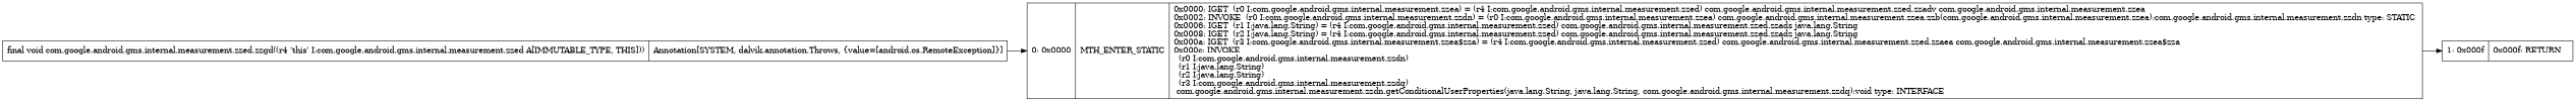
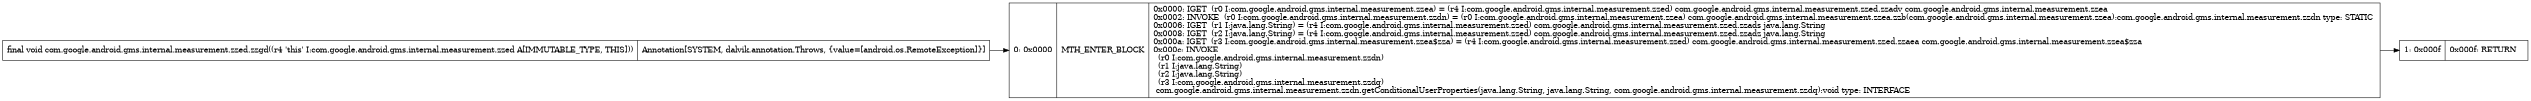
  digraph {
    rankdir=LR
    node [shape=record]
-   n1 [label="{0\:\ 0x0000|MTH_ENTER_STATIC\l|0x0000: IGET  (r0 I:com.google.android.gms.internal.measurement.zzea) = (r4 I:com.google.android.gms.internal.measurement.zzed) com.google.android.gms.internal.measurement.zzed.zzadv com.google.android.gms.internal.measurement.zzea \l0x0002: INVOKE  (r0 I:com.google.android.gms.internal.measurement.zzdn) = (r0 I:com.google.android.gms.internal.measurement.zzea) com.google.android.gms.internal.measurement.zzea.zzb(com.google.android.gms.internal.measurement.zzea):com.google.android.gms.internal.measurement.zzdn type: STATIC \l0x0006: IGET  (r1 I:java.lang.String) = (r4 I:com.google.android.gms.internal.measurement.zzed) com.google.android.gms.internal.measurement.zzed.zzads java.lang.String \l0x0008: IGET  (r2 I:java.lang.String) = (r4 I:com.google.android.gms.internal.measurement.zzed) com.google.android.gms.internal.measurement.zzed.zzadz java.lang.String \l0x000a: IGET  (r3 I:com.google.android.gms.internal.measurement.zzea$zza) = (r4 I:com.google.android.gms.internal.measurement.zzed) com.google.android.gms.internal.measurement.zzed.zzaea com.google.android.gms.internal.measurement.zzea$zza \l0x000c: INVOKE  \l  (r0 I:com.google.android.gms.internal.measurement.zzdn)\l  (r1 I:java.lang.String)\l  (r2 I:java.lang.String)\l  (r3 I:com.google.android.gms.internal.measurement.zzdq)\l com.google.android.gms.internal.measurement.zzdn.getConditionalUserProperties(java.lang.String, java.lang.String, com.google.android.gms.internal.measurement.zzdq):void type: INTERFACE \l}"]
+   n1 [label="{0\:\ 0x0000|MTH_ENTER_BLOCK\l|0x0000: IGET  (r0 I:com.google.android.gms.internal.measurement.zzea) = (r4 I:com.google.android.gms.internal.measurement.zzed) com.google.android.gms.internal.measurement.zzed.zzadv com.google.android.gms.internal.measurement.zzea \l0x0002: INVOKE  (r0 I:com.google.android.gms.internal.measurement.zzdn) = (r0 I:com.google.android.gms.internal.measurement.zzea) com.google.android.gms.internal.measurement.zzea.zzb(com.google.android.gms.internal.measurement.zzea):com.google.android.gms.internal.measurement.zzdn type: STATIC \l0x0006: IGET  (r1 I:java.lang.String) = (r4 I:com.google.android.gms.internal.measurement.zzed) com.google.android.gms.internal.measurement.zzed.zzads java.lang.String \l0x0008: IGET  (r2 I:java.lang.String) = (r4 I:com.google.android.gms.internal.measurement.zzed) com.google.android.gms.internal.measurement.zzed.zzadz java.lang.String \l0x000a: IGET  (r3 I:com.google.android.gms.internal.measurement.zzea$zza) = (r4 I:com.google.android.gms.internal.measurement.zzed) com.google.android.gms.internal.measurement.zzed.zzaea com.google.android.gms.internal.measurement.zzea$zza \l0x000c: INVOKE  \l  (r0 I:com.google.android.gms.internal.measurement.zzdn)\l  (r1 I:java.lang.String)\l  (r2 I:java.lang.String)\l  (r3 I:com.google.android.gms.internal.measurement.zzdq)\l com.google.android.gms.internal.measurement.zzdn.getConditionalUserProperties(java.lang.String, java.lang.String, com.google.android.gms.internal.measurement.zzdq):void type: INTERFACE \l}"]
    n2 [label="{1\:\ 0x000f|0x000f: RETURN   \l}"]
    n3 [label="{final void com.google.android.gms.internal.measurement.zzed.zzgd((r4 'this' I:com.google.android.gms.internal.measurement.zzed A[IMMUTABLE_TYPE, THIS]))  | Annotation[SYSTEM, dalvik.annotation.Throws, \{value=[android.os.RemoteException]\}]\l}"]
    n1 -> n2
    n3 -> n1
  }
